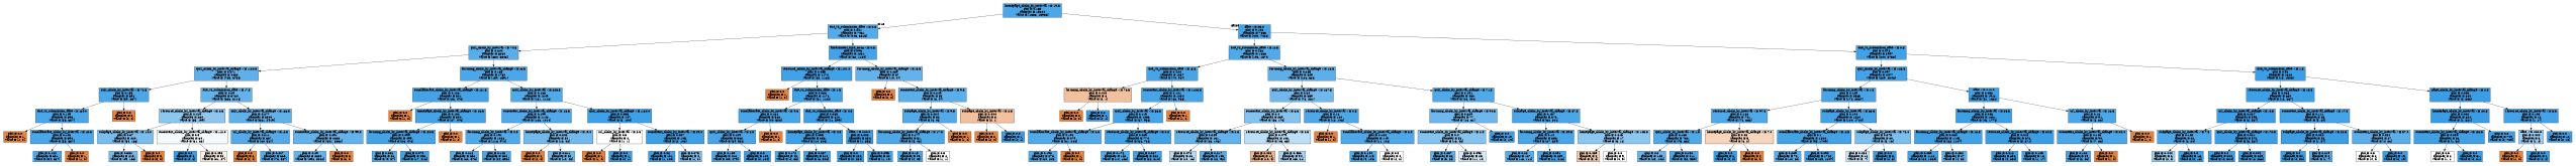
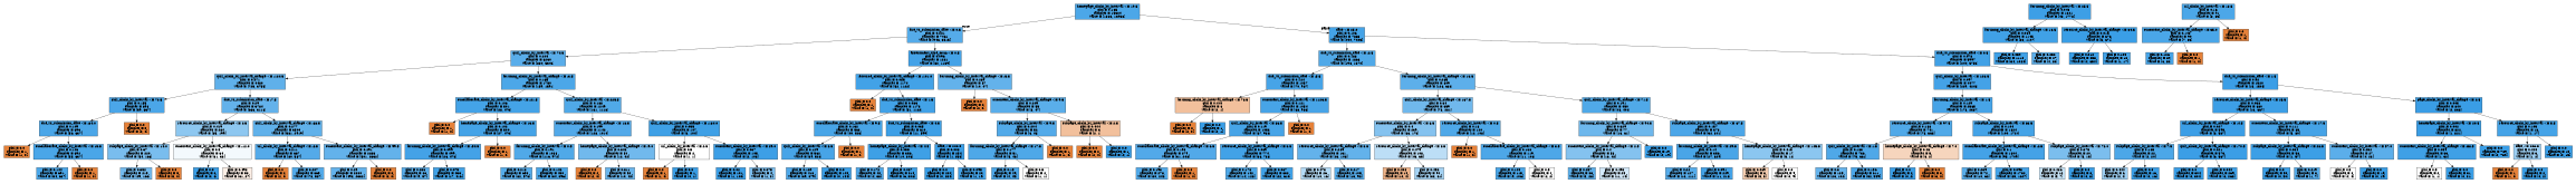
  digraph {
    node [color=black fillcolor="#e58139ff" shape=box style=filled]
    n1 [fillcolor="#399de5e6" label="homepage_clicks_by_interval <= 19.5\ngini = 0.165\nsamples = 15324\nvalue = [1386, 13938]"]
    n2 [fillcolor="#399de5da" label="due_vs_submission_date <= 0.5\ngini = 0.221\nsamples = 7461\nvalue = [946, 6515]"]
    n3 [fillcolor="#399de5f0" label="date <= 25.0\ngini = 9.106\nsamples = 7863\nvalue = [440, 7423]"]
    n4 [fillcolor="#399de5d5" label="quiz_clicks_by_interval <= 74.5\ngini = 0.244\nsamples = 6230\nvalue = [884, 5346]"]
    n5 [fillcolor="#399de5f1" label="assessment_type_CMA <= 0.5\ngini = 0.096\nsamples = 1231\nvalue = [62, 1169]"]
    n6 [fillcolor="#399de5e1" label="due_vs_submission_date <= -2.5\ngini = 0.188\nsamples = 1866\nvalue = [196, 1670]"]
    n7 [fillcolor="#399de5f4" label="due_vs_submission_date <= 0.5\ngini = 0.078\nsamples = 5997\nvalue = [244, 5753]"]
    n8 [fillcolor="#399de5ce" label="quiz_clicks_by_interval_change <= -124.5\ngini = 0.271\nsamples = 4480\nvalue = [725, 3755]"]
    n9 [fillcolor="#399de5e6" label="forumng_clicks_by_interval_change <= -3.5\ngini = 0.165\nsamples = 1750\nvalue = [159, 1591]"]
    n10 [fillcolor="#399de5f3" label="resource_clicks_by_interval_change <= -101.0\ngini = 0.085\nsamples = 1174\nvalue = [52, 1122]"]
    n11 [fillcolor="#399de5c9" label="forumng_clicks_by_interval_change <= -5.5\ngini = 0.289\nsamples = 57\nvalue = [10, 47]"]
    n12 [fillcolor="#399de5e7" label="quiz_clicks_by_interval <= 72.5\ngini = 0.155\nsamples = 696\nvalue = [59, 637]"]
    n13 [fillcolor="#399de5c9" label="due_vs_submission_date <= -7.5\ngini = 0.29\nsamples = 3784\nvalue = [666, 3118]"]
    n14 [fillcolor="#399de5f0" label="oucollaborate_clicks_by_interval_change <= -21.5\ngini = 0.106\nsamples = 501\nvalue = [28, 473]"]
    n15 [fillcolor="#399de5e1" label="quiz_clicks_by_interval <= 225.5\ngini = 0.188\nsamples = 1249\nvalue = [131, 1118]"]
    n16 [fillcolor="#399de5e9" label="due_vs_submission_date <= -84.0\ngini = 0.149\nsamples = 693\nvalue = [56, 637]"]
    n17 [label="gini = 0.0\nsamples = 3\nvalue = [3, 0]"]
    n18 [fillcolor="#399de592" label="resource_clicks_by_interval_change <= 2.5\ngini = 0.419\nsamples = 284\nvalue = [85, 199]"]
    n19 [fillcolor="#399de5cc" label="quiz_clicks_by_interval_change <= -68.5\ngini = 0.277\nsamples = 3500\nvalue = [581, 2919]"]
    n20 [label="gini = 0.0\nsamples = 1\nvalue = [1, 0]"]
    n21 [fillcolor="#399de5e9" label="oucollaborate_clicks_by_interval <= 15.5\ngini = 0.146\nsamples = 692\nvalue = [55, 637]"]
    n22 [fillcolor="#399de5e9" label="gini = 0.144\nsamples = 691\nvalue = [54, 637]"]
    n23 [label="gini = 0.0\nsamples = 1\nvalue = [1, 0]"]
    n24 [fillcolor="#399de5ac" label="subpage_clicks_by_interval <= 14.0\ngini = 0.37\nsamples = 220\nvalue = [54, 166]"]
    n25 [fillcolor="#399de50f" label="oucontent_clicks_by_interval_change <= -12.0\ngini = 0.5\nsamples = 64\nvalue = [31, 33]"]
    n26 [fillcolor="#399de5dc" label="url_clicks_by_interval_change <= -8.5\ngini = 0.211\nsamples = 667\nvalue = [80, 587]"]
    n27 [fillcolor="#399de5c8" label="oucontent_clicks_by_interval_change <= 99.5\ngini = 0.291\nsamples = 2833\nvalue = [501, 2332]"]
    n28 [fillcolor="#399de5b4" label="gini = 0.352\nsamples = 215\nvalue = [49, 166]"]
    n29 [label="gini = 0.0\nsamples = 5\nvalue = [5, 0]"]
    n30 [fillcolor="#399de5ff" label="gini = 0.0\nsamples = 6\nvalue = [0, 6]"]
    n31 [fillcolor="#e5813921" label="gini = 0.498\nsamples = 58\nvalue = [31, 27]"]
    n32 [label="gini = 0.0\nsamples = 2\nvalue = [2, 0]"]
    n33 [fillcolor="#399de5dd" label="gini = 0.207\nsamples = 665\nvalue = [78, 587]"]
    n34 [fillcolor="#399de5c9" label="gini = 0.29\nsamples = 2830\nvalue = [498, 2332]"]
    n35 [label="gini = 0.0\nsamples = 3\nvalue = [3, 0]"]
    n36 [label="gini = 0.0\nsamples = 1\nvalue = [1, 0]"]
    n37 [fillcolor="#399de5f0" label="homepage_clicks_by_interval_change <= 13.5\ngini = 0.102\nsamples = 500\nvalue = [27, 473]"]
    n38 [fillcolor="#399de5df" label="oucontent_clicks_by_interval_change <= 18.5\ngini = 0.199\nsamples = 1142\nvalue = [128, 1014]"]
    n39 [fillcolor="#399de5f8" label="quiz_clicks_by_interval_change <= -184.0\ngini = 0.055\nsamples = 107\nvalue = [3, 104]"]
    n40 [fillcolor="#399de5f1" label="forumng_clicks_by_interval_change <= -54.5\ngini = 0.099\nsamples = 499\nvalue = [26, 473]"]
    n41 [label="gini = 0.0\nsamples = 1\nvalue = [1, 0]"]
    n42 [fillcolor="#399de5d7" label="gini = 0.236\nsamples = 66\nvalue = [9, 57]"]
    n43 [fillcolor="#399de5f5" label="gini = 0.075\nsamples = 433\nvalue = [17, 416]"]
    n44 [fillcolor="#399de5e1" label="forumng_clicks_by_interval <= 0.5\ngini = 0.191\nsamples = 1088\nvalue = [116, 972]"]
    n45 [fillcolor="#399de5b6" label="homepage_clicks_by_interval_change <= -9.0\ngini = 0.346\nsamples = 54\nvalue = [12, 42]"]
    n46 [fillcolor="#e5813900" label="url_clicks_by_interval <= 2.5\ngini = 0.5\nsamples = 2\nvalue = [1, 1]"]
    n47 [fillcolor="#399de5fa" label="oucontent_clicks_by_interval <= 29.0\ngini = 0.037\nsamples = 105\nvalue = [2, 103]"]
    n48 [fillcolor="#399de5db" label="gini = 0.218\nsamples = 658\nvalue = [82, 576]"]
    n49 [fillcolor="#399de5e9" label="gini = 0.146\nsamples = 430\nvalue = [34, 396]"]
    n50 [label="gini = 0.0\nsamples = 2\nvalue = [2, 0]"]
    n51 [fillcolor="#399de5c2" label="gini = 0.311\nsamples = 52\nvalue = [10, 42]"]
    n52 [label="gini = 0.0\nsamples = 1\nvalue = [1, 0]"]
    n53 [fillcolor="#399de5ff" label="gini = 0.0\nsamples = 1\nvalue = [0, 1]"]
    n54 [fillcolor="#399de5fc" label="gini = 0.02\nsamples = 101\nvalue = [1, 100]"]
    n55 [fillcolor="#399de5aa" label="gini = 0.375\nsamples = 4\nvalue = [1, 3]"]
    n56 [label="gini = 0.0\nsamples = 1\nvalue = [1, 0]"]
    n57 [fillcolor="#399de5f3" label="due_vs_submission_date <= 1.5\ngini = 0.083\nsamples = 1173\nvalue = [51, 1122]"]
    n58 [label="gini = 0.0\nsamples = 2\nvalue = [2, 0]"]
    n59 [fillcolor="#399de5d4" label="oucontent_clicks_by_interval_change <= 9.5\ngini = 0.249\nsamples = 55\nvalue = [8, 47]"]
    n60 [fillcolor="#399de5eb" label="oucollaborate_clicks_by_interval <= 9.5\ngini = 0.132\nsamples = 563\nvalue = [40, 523]"]
    n61 [fillcolor="#399de5fa" label="due_vs_submission_date <= 4.5\ngini = 0.035\nsamples = 610\nvalue = [11, 599]"]
    n62 [fillcolor="#399de5ec" label="quiz_clicks_by_interval <= 8.5\ngini = 0.129\nsamples = 562\nvalue = [39, 523]"]
    n63 [label="gini = 0.0\nsamples = 1\nvalue = [1, 0]"]
    n64 [fillcolor="#399de5f8" label="homepage_clicks_by_interval <= 4.5\ngini = 0.055\nsamples = 356\nvalue = [10, 346]"]
    n65 [fillcolor="#399de5fe" label="date <= 203.5\ngini = 0.008\nsamples = 254\nvalue = [1, 253]"]
    n66 [fillcolor="#399de5e5" label="gini = 0.169\nsamples = 418\nvalue = [39, 379]"]
    n67 [fillcolor="#399de5ff" label="gini = 0.0\nsamples = 144\nvalue = [0, 144]"]
    n68 [fillcolor="#399de5e4" label="gini = 0.172\nsamples = 42\nvalue = [4, 38]"]
    n69 [fillcolor="#399de5fa" label="gini = 0.037\nsamples = 314\nvalue = [6, 308]"]
    n70 [fillcolor="#399de5ff" label="gini = 0.0\nsamples = 234\nvalue = [0, 234]"]
    n71 [fillcolor="#399de5f2" label="gini = 0.095\nsamples = 20\nvalue = [1, 19]"]
    n72 [fillcolor="#399de5de" label="subpage_clicks_by_interval <= 9.5\ngini = 0.204\nsamples = 52\nvalue = [6, 46]"]
    n73 [fillcolor="#e581397f" label="subpage_clicks_by_interval <= 2.5\ngini = 0.444\nsamples = 3\nvalue = [2, 1]"]
    n74 [fillcolor="#399de5e3" label="forumng_clicks_by_interval_change <= 17.5\ngini = 0.177\nsamples = 51\nvalue = [5, 46]"]
    n75 [label="gini = 0.0\nsamples = 1\nvalue = [1, 0]"]
    n76 [label="gini = 0.0\nsamples = 2\nvalue = [2, 0]"]
    n77 [fillcolor="#399de5ff" label="gini = 0.0\nsamples = 1\nvalue = [0, 1]"]
    n78 [fillcolor="#399de5e8" label="gini = 0.15\nsamples = 49\nvalue = [4, 45]"]
    n79 [fillcolor="#e5813900" label="gini = 0.5\nsamples = 2\nvalue = [1, 1]"]
    n80 [fillcolor="#399de5ed" label="due_vs_submission_date <= -5.5\ngini = 0.124\nsamples = 1057\nvalue = [70, 987]"]
    n81 [fillcolor="#399de5d0" label="forumng_clicks_by_interval_change <= 13.5\ngini = 0.263\nsamples = 809\nvalue = [126, 683]"]
    n82 [fillcolor="#399de5f1" label="quiz_clicks_by_interval <= 123.5\ngini = 0.097\nsamples = 4477\nvalue = [229, 4248]"]
    n83 [fillcolor="#399de5fc" label="due_vs_submission_date <= 1.5\ngini = 0.02\nsamples = 1520\nvalue = [15, 1505]"]
    n84 [fillcolor="#e581397f" label="forumng_clicks_by_interval_change <= 73.5\ngini = 0.444\nsamples = 3\nvalue = [2, 1]"]
    n85 [fillcolor="#399de5ed" label="oucontent_clicks_by_interval <= 1123.5\ngini = 0.121\nsamples = 1054\nvalue = [68, 986]"]
    n86 [fillcolor="#399de5b8" label="quiz_clicks_by_interval_change <= 167.5\ngini = 0.34\nsamples = 359\nvalue = [78, 281]"]
    n87 [fillcolor="#399de5e1" label="quiz_clicks_by_interval_change <= 71.5\ngini = 0.191\nsamples = 450\nvalue = [48, 402]"]
    n88 [label="gini = 0.0\nsamples = 2\nvalue = [2, 0]"]
    n89 [fillcolor="#399de5ff" label="gini = 0.0\nsamples = 1\nvalue = [0, 1]"]
    n90 [fillcolor="#399de5ee" label="quiz_clicks_by_interval <= 86.5\ngini = 0.119\nsamples = 1053\nvalue = [67, 986]"]
    n91 [label="gini = 0.0\nsamples = 1\nvalue = [1, 0]"]
    n92 [fillcolor="#399de5df" label="oucollaborate_clicks_by_interval_change <= 6.5\ngini = 0.198\nsamples = 279\nvalue = [31, 248]"]
    n93 [fillcolor="#399de5f3" label="resource_clicks_by_interval_change <= 3.5\ngini = 0.089\nsamples = 774\nvalue = [36, 738]"]
    n94 [fillcolor="#399de5e0" label="gini = 0.193\nsamples = 278\nvalue = [30, 248]"]
    n95 [label="gini = 0.0\nsamples = 1\nvalue = [1, 0]"]
    n96 [fillcolor="#399de5e3" label="gini = 0.178\nsamples = 142\nvalue = [14, 128]"]
    n97 [fillcolor="#399de5f6" label="gini = 0.067\nsamples = 632\nvalue = [22, 610]"]
    n98 [fillcolor="#399de59e" label="oucontent_clicks_by_interval <= 6.5\ngini = 0.4\nsamples = 239\nvalue = [66, 173]"]
    n99 [fillcolor="#399de5e3" label="resource_clicks_by_interval <= 0.5\ngini = 0.18\nsamples = 120\nvalue = [12, 108]"]
    n100 [fillcolor="#399de5bc" label="forumng_clicks_by_interval_change <= 94.5\ngini = 0.329\nsamples = 77\nvalue = [16, 61]"]
    n101 [fillcolor="#399de5e7" label="subpage_clicks_by_interval_change <= 67.5\ngini = 0.157\nsamples = 373\nvalue = [32, 341]"]
    n102 [fillcolor="#399de5c9" label="resource_clicks_by_interval_change <= 3.5\ngini = 0.289\nsamples = 131\nvalue = [23, 108]"]
    n103 [fillcolor="#399de556" label="resource_clicks_by_interval_change <= 3.5\ngini = 0.479\nsamples = 108\nvalue = [43, 65]"]
    n104 [label="gini = 0.0\nsamples = 1\nvalue = [1, 0]"]
    n105 [fillcolor="#399de5e5" label="oucollaborate_clicks_by_interval_change <= 3.5\ngini = 0.168\nsamples = 119\nvalue = [11, 108]"]
    n106 [fillcolor="#399de560" label="gini = 0.473\nsamples = 26\nvalue = [10, 16]"]
    n107 [fillcolor="#399de5db" label="gini = 0.217\nsamples = 105\nvalue = [13, 92]"]
    n108 [fillcolor="#e5813999" label="gini = 0.408\nsamples = 14\nvalue = [10, 4]"]
    n109 [fillcolor="#399de575" label="gini = 0.456\nsamples = 94\nvalue = [33, 61]"]
    n110 [fillcolor="#399de5e9" label="gini = 0.144\nsamples = 115\nvalue = [9, 106]"]
    n111 [fillcolor="#e5813900" label="gini = 0.5\nsamples = 4\nvalue = [2, 2]"]
    n112 [fillcolor="#399de59e" label="oucontent_clicks_by_interval_change <= 2.5\ngini = 0.4\nsamples = 58\nvalue = [16, 42]"]
    n113 [fillcolor="#399de5ff" label="gini = 0.0\nsamples = 19\nvalue = [0, 19]"]
    n114 [fillcolor="#399de5ea" label="forumng_clicks_by_interval <= 29.5\ngini = 0.14\nsamples = 356\nvalue = [27, 329]"]
    n115 [fillcolor="#399de595" label="homepage_clicks_by_interval_change <= 145.5\ngini = 0.415\nsamples = 17\nvalue = [5, 12]"]
    n116 [fillcolor="#399de5d1" label="gini = 0.257\nsamples = 33\nvalue = [5, 28]"]
    n117 [fillcolor="#399de537" label="gini = 0.493\nsamples = 25\nvalue = [11, 14]"]
    n118 [fillcolor="#399de5da" label="gini = 0.22\nsamples = 127\nvalue = [16, 111]"]
    n119 [fillcolor="#399de5f2" label="gini = 0.091\nsamples = 229\nvalue = [11, 218]"]
    n120 [fillcolor="#e5813966" label="gini = 0.469\nsamples = 8\nvalue = [5, 3]"]
    n121 [fillcolor="#e5813900" label="gini = 0.0\nsamples = 9\nvalue = [0, 9]"]
    n122 [fillcolor="#399de5ec" label="forumng_clicks_by_interval <= 1.5\ngini = 0.129\nsamples = 2565\nvalue = [178, 2387]"]
-   n123 [fillcolor="#399de5f8" label="date <= 210.5\ngini = 0.052\nsamples = 1912\nvalue = [51, 1861]"]
    n124 [fillcolor="#399de5fa" label="resource_clicks_by_interval_change <= 15.5\ngini = 0.038\nsamples = 680\nvalue = [13, 667]"]
    n125 [fillcolor="#399de5fe" label="page_clicks_by_interval_change <= 2.5\ngini = 0.005\nsamples = 840\nvalue = [2, 838]"]
    n126 [fillcolor="#399de5e1" label="resource_clicks_by_interval <= 97.5\ngini = 0.188\nsamples = 741\nvalue = [78, 663]"]
    n127 [fillcolor="#399de5f0" label="subpage_clicks_by_interval <= 63.5\ngini = 0.104\nsamples = 1824\nvalue = [100, 1724]"]
    n128 [fillcolor="#399de5f9" label="forumng_clicks_by_interval <= 25.5\ngini = 0.046\nsamples = 1821\nvalue = [43, 1778]"]
    n129 [fillcolor="#399de5e6" label="url_clicks_by_interval <= 13.5\ngini = 0.16\nsamples = 91\nvalue = [8, 83]"]
    n130 [fillcolor="#399de5e2" label="quiz_clicks_by_interval <= 1.5\ngini = 0.183\nsamples = 736\nvalue = [75, 661]"]
    n131 [fillcolor="#e5813955" label="homepage_clicks_by_interval_change <= 7.0\ngini = 0.48\nsamples = 5\nvalue = [3, 2]"]
    n132 [fillcolor="#399de5f1" label="oucollaborate_clicks_by_interval_change <= -2.5\ngini = 0.1\nsamples = 1804\nvalue = [95, 1709]"]
    n133 [fillcolor="#399de5aa" label="subpage_clicks_by_interval <= 78.0\ngini = 0.375\nsamples = 20\nvalue = [5, 15]"]
    n134 [fillcolor="#399de5c5" label="gini = 0.3\nsamples = 125\nvalue = [23, 102]"]
    n135 [fillcolor="#399de5e7" label="gini = 0.156\nsamples = 611\nvalue = [52, 559]"]
    n136 [fillcolor="#399de5ff" label="gini = 0.0\nsamples = 2\nvalue = [0, 2]"]
    n137 [label="gini = 0.0\nsamples = 3\nvalue = [3, 0]"]
    n138 [fillcolor="#399de5d6" label="gini = 0.239\nsamples = 72\nvalue = [10, 62]"]
    n139 [fillcolor="#399de5f2" label="gini = 0.093\nsamples = 1732\nvalue = [85, 1647]"]
    n140 [fillcolor="#399de549" label="gini = 0.486\nsamples = 12\nvalue = [5, 7]"]
    n141 [fillcolor="#399de5ff" label="gini = 0.0\nsamples = 8\nvalue = [0, 8]"]
    n142 [fillcolor="#399de5f6" label="forumng_clicks_by_interval_change <= 18.5\ngini = 0.064\nsamples = 1145\nvalue = [38, 1107]"]
    n143 [fillcolor="#399de5fd" label="resource_clicks_by_interval_change <= 34.5\ngini = 0.015\nsamples = 676\nvalue = [5, 671]"]
    n144 [fillcolor="#399de5e9" label="oucontent_clicks_by_interval_change <= 35.0\ngini = 0.143\nsamples = 90\nvalue = [7, 83]"]
    n145 [label="gini = 0.0\nsamples = 1\nvalue = [1, 0]"]
    n146 [fillcolor="#399de5f7" label="gini = 0.059\nsamples = 1118\nvalue = [34, 1084]"]
    n147 [fillcolor="#399de5d3" label="gini = 0.252\nsamples = 27\nvalue = [4, 23]"]
    n148 [fillcolor="#399de5fd" label="gini = 0.012\nsamples = 658\nvalue = [4, 654]"]
    n149 [fillcolor="#399de5f0" label="gini = 0.105\nsamples = 18\nvalue = [1, 17]"]
    n150 [fillcolor="#399de5ed" label="gini = 0.126\nsamples = 89\nvalue = [6, 83]"]
    n151 [label="gini = 0.0\nsamples = 1\nvalue = [1, 0]"]
    n152 [fillcolor="#399de5fc" label="url_clicks_by_interval_change <= -4.5\ngini = 0.027\nsamples = 595\nvalue = [8, 587]"]
    n153 [fillcolor="#399de5ef" label="oucontent_clicks_by_interval_change <= 17.5\ngini = 0.111\nsamples = 85\nvalue = [5, 80]"]
    n154 [fillcolor="#399de5ff" label="homepage_clicks_by_interval <= 20.5\ngini = 0.002\nsamples = 822\nvalue = [1, 821]"]
    n155 [fillcolor="#399de5f0" label="resource_clicks_by_interval <= 5.5\ngini = 0.105\nsamples = 18\nvalue = [1, 17]"]
    n156 [fillcolor="#399de5e6" label="subpage_clicks_by_interval <= 7.5\ngini = 0.165\nsamples = 22\nvalue = [2, 20]"]
    n157 [fillcolor="#399de5fc" label="quiz_clicks_by_interval_change <= -70.5\ngini = 0.021\nsamples = 573\nvalue = [6, 567]"]
    n158 [fillcolor="#399de5fb" label="subpage_clicks_by_interval_change <= 28.5\ngini = 0.034\nsamples = 58\nvalue = [1, 57]"]
    n159 [fillcolor="#399de5d3" label="oucontent_clicks_by_interval <= 57.0\ngini = 0.252\nsamples = 27\nvalue = [4, 23]"]
    n160 [fillcolor="#399de57f" label="gini = 0.444\nsamples = 6\nvalue = [2, 4]"]
    n161 [fillcolor="#399de5ff" label="gini = 0.0\nsamples = 16\nvalue = [0, 16]"]
    n162 [fillcolor="#399de5ff" label="gini = 0.0\nsamples = 304\nvalue = [0, 304]"]
    n163 [fillcolor="#399de5f9" label="gini = 0.044\nsamples = 269\nvalue = [6, 263]"]
    n164 [fillcolor="#399de5ff" label="gini = 0.0\nsamples = 50\nvalue = [0, 50]"]
    n165 [fillcolor="#399de5db" label="gini = 0.219\nsamples = 8\nvalue = [1, 7]"]
    n166 [fillcolor="#e5813900" label="gini = 0.5\nsamples = 8\nvalue = [4, 4]"]
    n167 [fillcolor="#399de5ff" label="gini = 0.0\nsamples = 19\nvalue = [0, 19]"]
    n168 [fillcolor="#399de5f7" label="oucontent_clicks_by_interval_change <= -58.5\ngini = 0.059\nsamples = 33\nvalue = [1, 32]"]
    n169 [fillcolor="#399de5ff" label="gini = 0.0\nsamples = 789\nvalue = [0, 789]"]
    n170 [fillcolor="#399de57f" label="date <= 203.5\ngini = 0.444\nsamples = 3\nvalue = [1, 2]"]
    n171 [fillcolor="#399de5ff" label="gini = 0.0\nsamples = 15\nvalue = [0, 15]"]
    n172 [fillcolor="#e5813900" label="gini = 0.5\nsamples = 2\nvalue = [1, 1]"]
    n173 [fillcolor="#399de5ff" label="gini = 0.0\nsamples = 31\nvalue = [0, 31]"]
    n174 [label="gini = 0.0\nsamples = 1\nvalue = [1, 0]"]
    n175 [fillcolor="#399de5ff" label="gini = 0.0\nsamples = 2\nvalue = [0, 2]"]
    n1 -> n2 [headlabel=True labelangle=45 labeldistance=2.5]
    n1 -> n3 [headlabel=False labelangle=-45 labeldistance=2.5]
    n2 -> n4
    n2 -> n5
    n3 -> n6
    n3 -> n7
    n4 -> n8
    n4 -> n9
    n5 -> n10
    n5 -> n11
    n6 -> n80
    n6 -> n81
    n7 -> n82
    n7 -> n83
    n8 -> n12
    n8 -> n13
    n9 -> n14
    n9 -> n15
    n10 -> n56
    n10 -> n57
    n11 -> n58
    n11 -> n59
    n12 -> n16
    n12 -> n17
    n13 -> n18
    n13 -> n19
    n14 -> n36
    n14 -> n37
    n15 -> n38
    n15 -> n39
    n16 -> n20
    n16 -> n21
    n18 -> n24
    n18 -> n25
    n19 -> n26
    n19 -> n27
    n21 -> n22
    n21 -> n23
    n24 -> n28
    n24 -> n29
    n25 -> n30
    n25 -> n31
    n26 -> n32
    n26 -> n33
    n27 -> n34
    n27 -> n35
    n37 -> n40
    n37 -> n41
    n38 -> n44
    n38 -> n45
    n39 -> n46
    n39 -> n47
    n40 -> n42
    n40 -> n43
    n44 -> n48
    n44 -> n49
    n45 -> n50
    n45 -> n51
    n46 -> n52
    n46 -> n53
    n47 -> n54
    n47 -> n55
    n57 -> n60
    n57 -> n61
    n59 -> n72
    n59 -> n73
    n60 -> n62
    n60 -> n63
    n61 -> n64
    n61 -> n65
    n62 -> n66
    n62 -> n67
    n64 -> n68
    n64 -> n69
    n65 -> n70
    n65 -> n71
    n72 -> n74
    n72 -> n75
    n73 -> n76
    n73 -> n77
    n74 -> n78
    n74 -> n79
    n80 -> n84
    n80 -> n85
    n81 -> n86
    n81 -> n87
    n82 -> n122
-   n82 -> n123
    n83 -> n124
    n83 -> n125
    n84 -> n88
    n84 -> n89
    n85 -> n90
    n85 -> n91
    n86 -> n98
    n86 -> n99
    n87 -> n100
    n87 -> n101
    n90 -> n92
    n90 -> n93
    n92 -> n94
    n92 -> n95
    n93 -> n96
    n93 -> n97
    n98 -> n102
    n98 -> n103
    n99 -> n104
    n99 -> n105
    n100 -> n112
    n100 -> n113
    n101 -> n114
    n101 -> n115
    n102 -> n106
    n102 -> n107
    n103 -> n108
    n103 -> n109
    n105 -> n110
    n105 -> n111
    n112 -> n116
    n112 -> n117
    n114 -> n118
    n114 -> n119
    n115 -> n120
    n115 -> n121
    n122 -> n126
    n122 -> n127
-   n123 -> n128
-   n123 -> n129
    n124 -> n152
    n124 -> n153
    n125 -> n154
    n125 -> n155
    n126 -> n130
    n126 -> n131
    n127 -> n132
    n127 -> n133
    n128 -> n142
    n128 -> n143
    n129 -> n144
    n129 -> n145
    n130 -> n134
    n130 -> n135
    n131 -> n136
    n131 -> n137
    n132 -> n138
    n132 -> n139
    n133 -> n140
    n133 -> n141
    n142 -> n146
    n142 -> n147
    n143 -> n148
    n143 -> n149
    n144 -> n150
    n144 -> n151
    n152 -> n156
    n152 -> n157
    n153 -> n158
    n153 -> n159
    n154 -> n168
    n154 -> n169
    n155 -> n170
    n155 -> n171
    n156 -> n160
    n156 -> n161
    n157 -> n162
    n157 -> n163
    n158 -> n164
    n158 -> n165
    n159 -> n166
    n159 -> n167
    n168 -> n172
    n168 -> n173
    n170 -> n174
    n170 -> n175
  }
